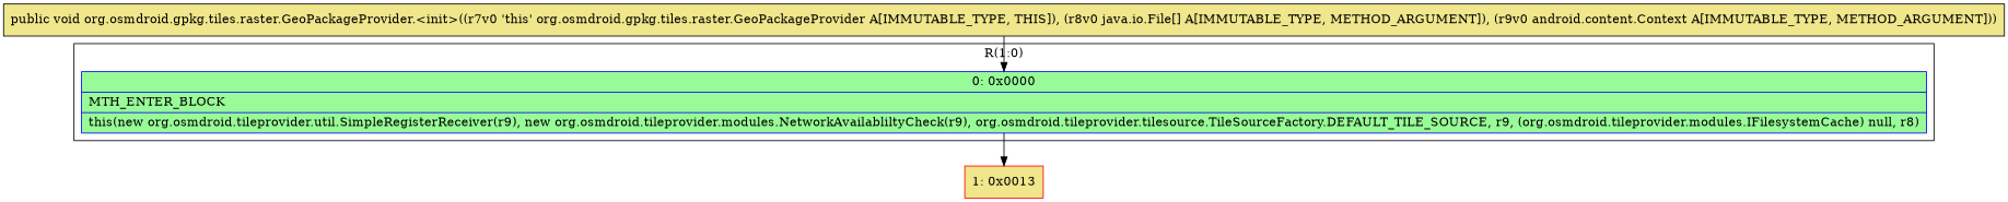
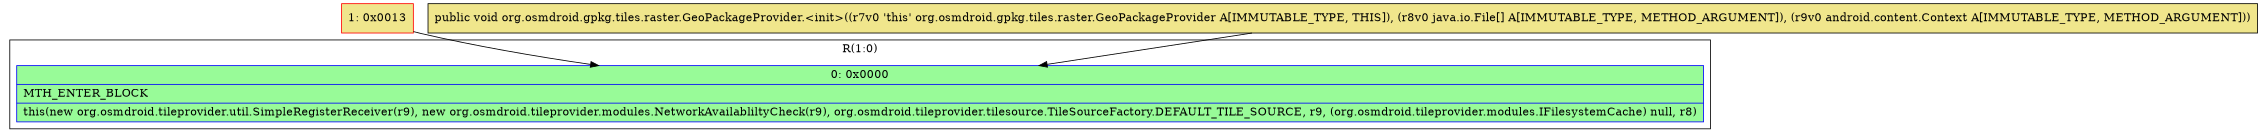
  digraph {
    node [shape=record style=filled fillcolor=khaki]
    n1 [color=blue label="{0\:\ 0x0000|MTH_ENTER_BLOCK\l|this(new org.osmdroid.tileprovider.util.SimpleRegisterReceiver(r9), new org.osmdroid.tileprovider.modules.NetworkAvailabliltyCheck(r9), org.osmdroid.tileprovider.tilesource.TileSourceFactory.DEFAULT_TILE_SOURCE, r9, (org.osmdroid.tileprovider.modules.IFilesystemCache) null, r8)\l}" fillcolor=palegreen]
    n2 [color=red label="{1\:\ 0x0013}"]
    n3 [label="{public void org.osmdroid.gpkg.tiles.raster.GeoPackageProvider.\<init\>((r7v0 'this' org.osmdroid.gpkg.tiles.raster.GeoPackageProvider A[IMMUTABLE_TYPE, THIS]), (r8v0 java.io.File[] A[IMMUTABLE_TYPE, METHOD_ARGUMENT]), (r9v0 android.content.Context A[IMMUTABLE_TYPE, METHOD_ARGUMENT])) }"]
    subgraph cluster_1 {
      label="R(1:0)"
      n1
    }
-   n1 -> n2
+   n2 -> n1
    n3 -> n1
  }
